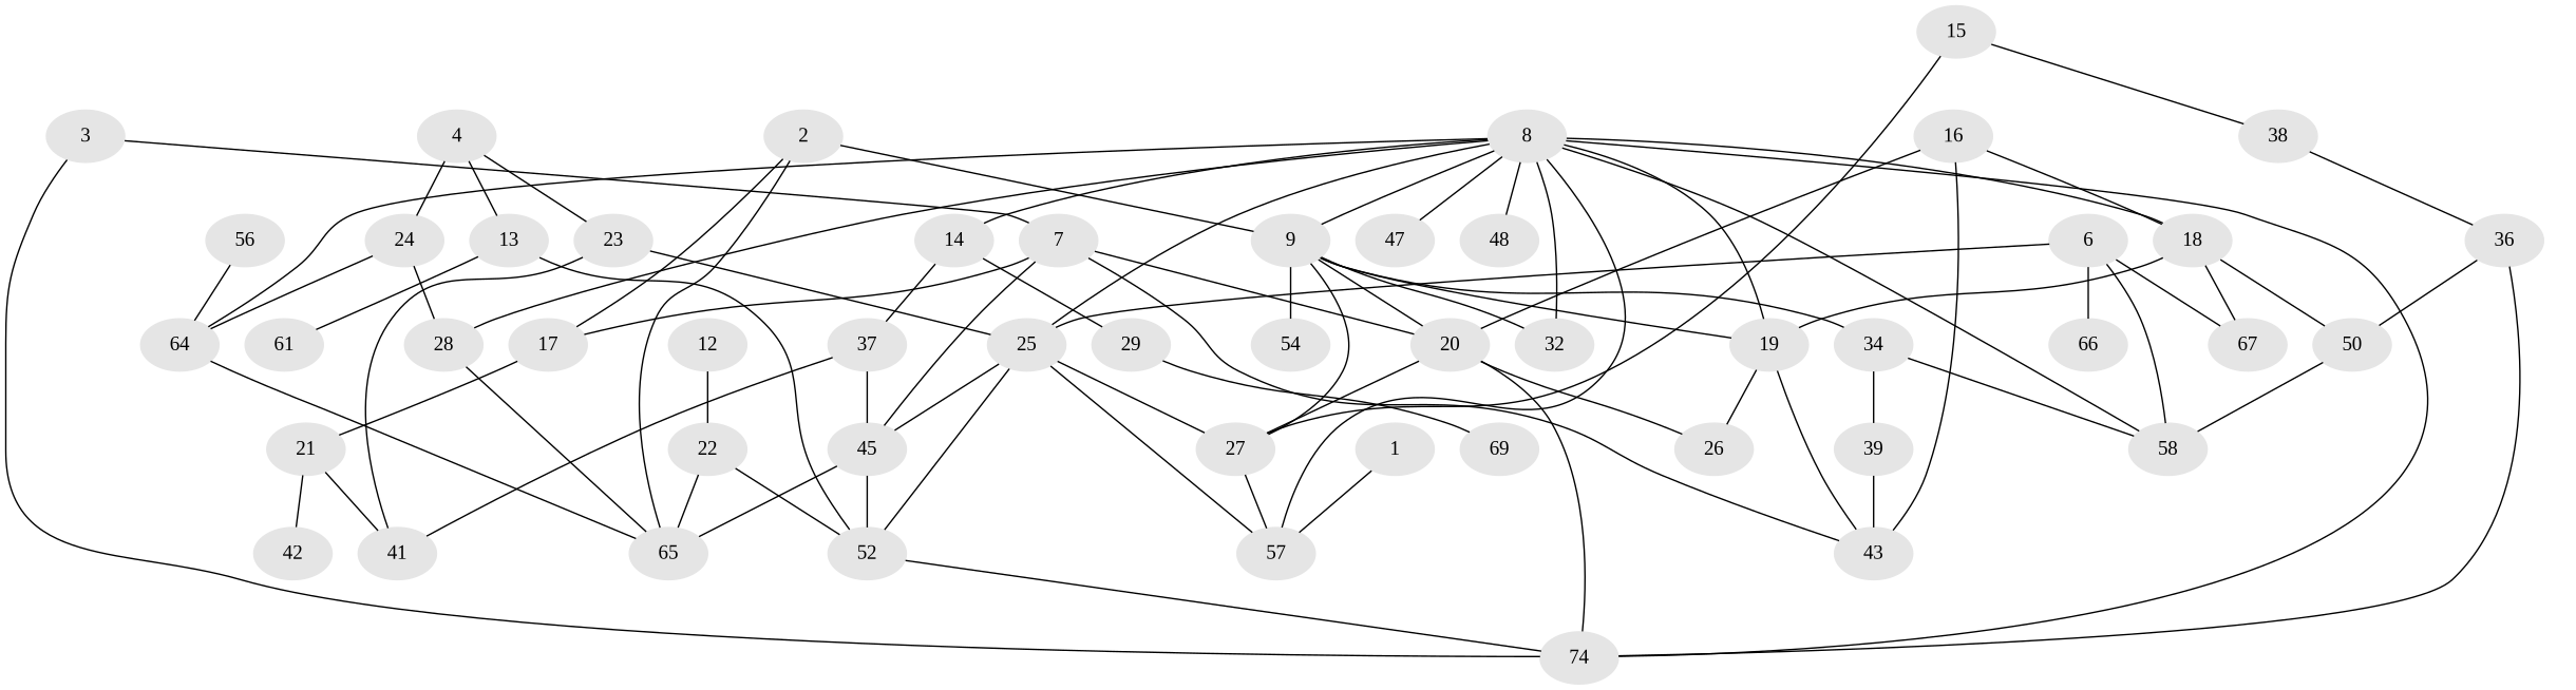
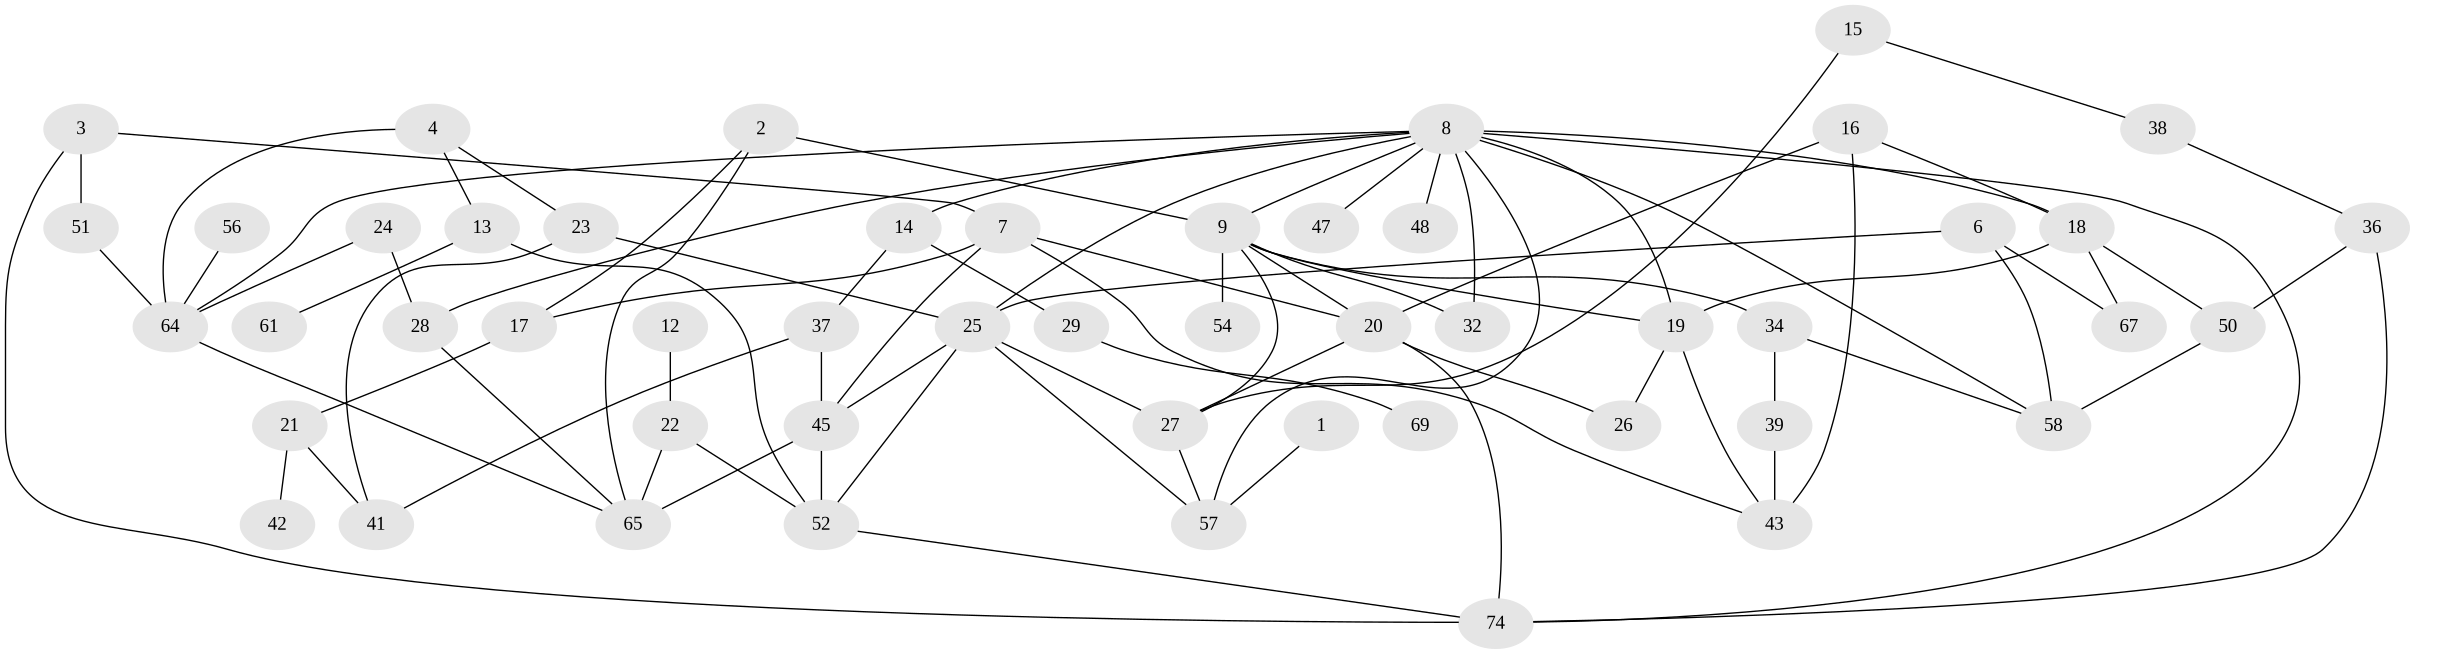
  graph {
    fontname="Liberation Serif"
    node [color=gray90 fontname="Liberation Serif" style=filled]
    edge [fontname="Liberation Serif" weight=1.0]
    1
    57
    2
    9
    17
    65
    20
    19
    32
    27
    34
    54
    21
    3
    7
+   51
    74
    43
    45
    64
    4
    13
    23
    24
    n25 [label=52]
    61
    25
    41
    28
    6
    58
-   66
    67
    26
    8
    14
    18
    47
    48
    29
    37
    50
    39
    12
    22
    69
    15
    38
    36
    16
    42
    56
    1 -- 57
    2 -- 9
    2 -- 17
    2 -- 65
    9 -- 20
    9 -- 19
    9 -- 32
    9 -- 27
    9 -- 34
    9 -- 54
    17 -- 21 [weight=3.0]
    20 -- 27
    20 -- 74
    20 -- 26
    19 -- 43
    19 -- 26
    27 -- 57 [weight=2.0]
    34 -- 58
    34 -- 39
    21 -- 41
    21 -- 42
    3 -- 7
+   3 -- 51 [weight=2.0]
    3 -- 74
    7 -- 17
    7 -- 20
    7 -- 43
    7 -- 45
+   51 -- 64
    45 -- 65 [weight=2.0]
    45 -- n25
    64 -- 65
    4 -- 13
    4 -- 23
-   4 -- 24
+   4 -- 64
    13 -- n25
    13 -- 61
    23 -- 25 [weight=2.0]
    23 -- 41
    24 -- 64
    24 -- 28
    n25 -- 74
    25 -- 57
    25 -- 27
    25 -- 45
    25 -- n25
    28 -- 65
    6 -- 25
    6 -- 58
-   6 -- 66
    6 -- 67
    8 -- 57 [weight=2.0]
    8 -- 9
    8 -- 19
    8 -- 32
    8 -- 74
    8 -- 64
    8 -- 25
    8 -- 28
    8 -- 58
    8 -- 14
    8 -- 18
    8 -- 47
    8 -- 48
    14 -- 29
    14 -- 37
    18 -- 19
    18 -- 67
    18 -- 50
    29 -- 69
    37 -- 45
    37 -- 41
    50 -- 58 [weight=2.0]
    39 -- 43 [weight=2.0]
    12 -- 22
    22 -- 65
    22 -- n25
    15 -- 27
    15 -- 38
    38 -- 36
    36 -- 74
    36 -- 50
    16 -- 20
    16 -- 43
    16 -- 18
    56 -- 64
  }
